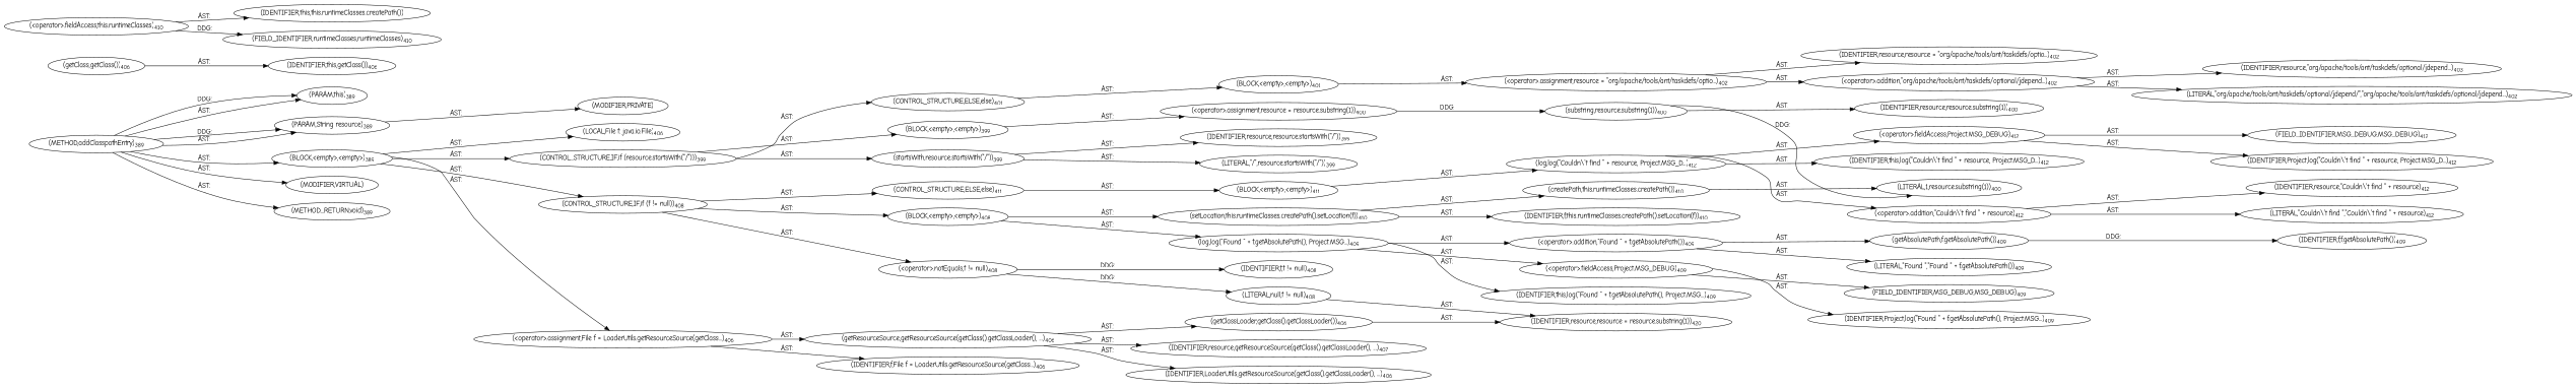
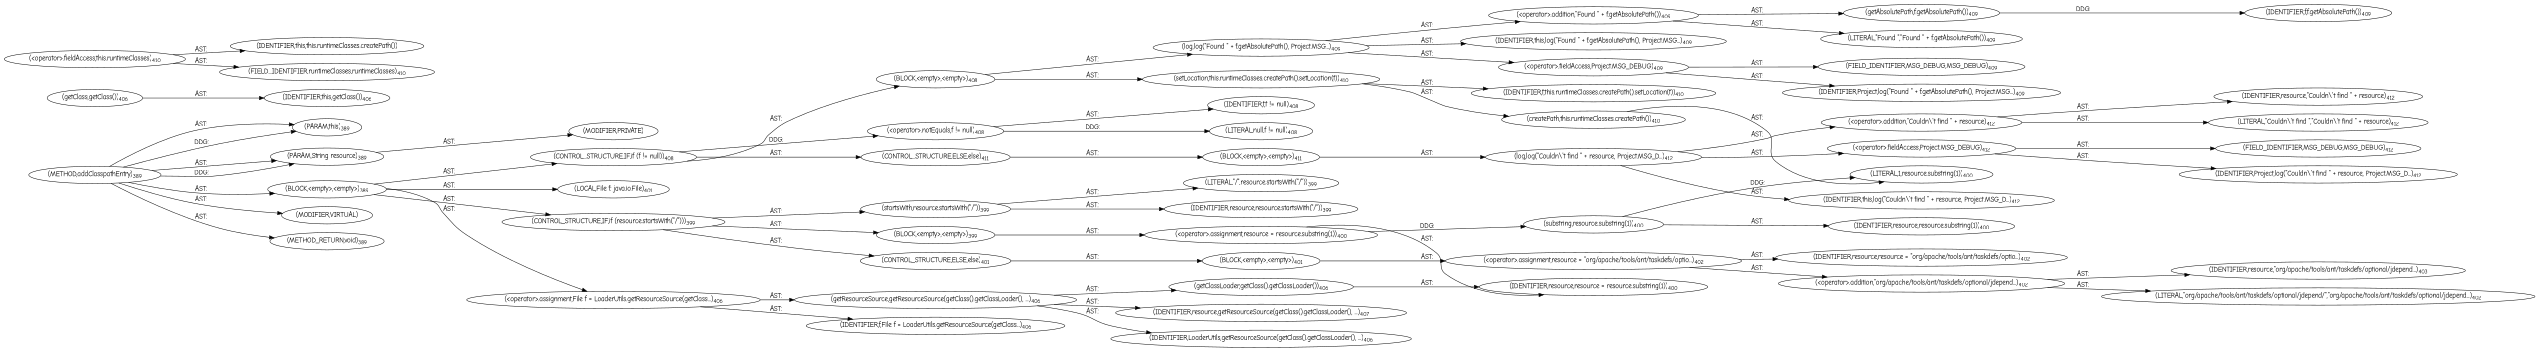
  digraph {
    fontname="Comic Neue"
    rankdir=LR
    node [fontname="Comic Neue"]
    edge [fontname="Comic Neue"]
    n1 [label=<(METHOD,addClasspathEntry)<SUB>389</SUB>>]
    n2 [label=<(PARAM,this)<SUB>389</SUB>>]
    n3 [label=<(PARAM,String resource)<SUB>389</SUB>>]
    n4 [label=<(BLOCK,&lt;empty&gt;,&lt;empty&gt;)<SUB>389</SUB>>]
    n5 [label=<(MODIFIER,VIRTUAL)>]
    n6 [label=<(METHOD_RETURN,void)<SUB>389</SUB>>]
    n7 [label=<(MODIFIER,PRIVATE)>]
    n8 [label=<(CONTROL_STRUCTURE,IF,if (resource.startsWith(&quot;/&quot;)))<SUB>399</SUB>>]
-   n9 [label=<(LOCAL,File f: java.io.File)<SUB>406</SUB>>]
+   n9 [label=<(LOCAL,File f: java.io.File)<SUB>401</SUB>>]
    n10 [label=<(&lt;operator&gt;.assignment,File f = LoaderUtils.getResourceSource(getClass...)<SUB>406</SUB>>]
    n11 [label=<(CONTROL_STRUCTURE,IF,if (f != null))<SUB>408</SUB>>]
    n12 [label=<(startsWith,resource.startsWith(&quot;/&quot;))<SUB>399</SUB>>]
    n13 [label=<(BLOCK,&lt;empty&gt;,&lt;empty&gt;)<SUB>399</SUB>>]
    n14 [label=<(CONTROL_STRUCTURE,ELSE,else)<SUB>401</SUB>>]
    n15 [label=<(IDENTIFIER,f,File f = LoaderUtils.getResourceSource(getClass...)<SUB>406</SUB>>]
    n16 [label=<(getResourceSource,getResourceSource(getClass().getClassLoader(), ...)<SUB>406</SUB>>]
    n17 [label=<(&lt;operator&gt;.notEquals,f != null)<SUB>408</SUB>>]
    n18 [label=<(BLOCK,&lt;empty&gt;,&lt;empty&gt;)<SUB>408</SUB>>]
    n19 [label=<(CONTROL_STRUCTURE,ELSE,else)<SUB>411</SUB>>]
    n20 [label=<(IDENTIFIER,resource,resource.startsWith(&quot;/&quot;))<SUB>399</SUB>>]
    n21 [label=<(LITERAL,&quot;/&quot;,resource.startsWith(&quot;/&quot;))<SUB>399</SUB>>]
    n22 [label=<(&lt;operator&gt;.assignment,resource = resource.substring(1))<SUB>400</SUB>>]
    n23 [label=<(BLOCK,&lt;empty&gt;,&lt;empty&gt;)<SUB>401</SUB>>]
-   n24 [label=<(IDENTIFIER,resource,resource = resource.substring(1))<SUB>420</SUB>>]
+   n24 [label=<(IDENTIFIER,resource,resource = resource.substring(1))<SUB>400</SUB>>]
    n25 [label=<(substring,resource.substring(1))<SUB>400</SUB>>]
    n26 [label=<(IDENTIFIER,resource,resource.substring(1))<SUB>400</SUB>>]
    n27 [label=<(LITERAL,1,resource.substring(1))<SUB>400</SUB>>]
    n28 [label=<(&lt;operator&gt;.assignment,resource = &quot;org/apache/tools/ant/taskdefs/optio...)<SUB>402</SUB>>]
    n29 [label=<(IDENTIFIER,resource,resource = &quot;org/apache/tools/ant/taskdefs/optio...)<SUB>402</SUB>>]
    n30 [label=<(&lt;operator&gt;.addition,&quot;org/apache/tools/ant/taskdefs/optional/jdepend...)<SUB>402</SUB>>]
    n31 [label=<(LITERAL,&quot;org/apache/tools/ant/taskdefs/optional/jdepend/&quot;,&quot;org/apache/tools/ant/taskdefs/optional/jdepend...)<SUB>402</SUB>>]
    n32 [label=<(IDENTIFIER,resource,&quot;org/apache/tools/ant/taskdefs/optional/jdepend...)<SUB>403</SUB>>]
    n33 [label=<(IDENTIFIER,LoaderUtils,getResourceSource(getClass().getClassLoader(), ...)<SUB>406</SUB>>]
    n34 [label=<(getClassLoader,getClass().getClassLoader())<SUB>406</SUB>>]
    n35 [label=<(IDENTIFIER,resource,getResourceSource(getClass().getClassLoader(), ...)<SUB>407</SUB>>]
    n36 [label=<(getClass,getClass())<SUB>406</SUB>>]
    n37 [label=<(IDENTIFIER,this,getClass())<SUB>406</SUB>>]
    n38 [label=<(IDENTIFIER,f,f != null)<SUB>408</SUB>>]
    n39 [label=<(LITERAL,null,f != null)<SUB>408</SUB>>]
    n40 [label=<(log,log(&quot;Found &quot; + f.getAbsolutePath(), Project.MSG...)<SUB>409</SUB>>]
    n41 [label=<(setLocation,this.runtimeClasses.createPath().setLocation(f))<SUB>410</SUB>>]
    n42 [label=<(BLOCK,&lt;empty&gt;,&lt;empty&gt;)<SUB>411</SUB>>]
    n43 [label=<(IDENTIFIER,this,log(&quot;Found &quot; + f.getAbsolutePath(), Project.MSG...)<SUB>409</SUB>>]
    n44 [label=<(&lt;operator&gt;.addition,&quot;Found &quot; + f.getAbsolutePath())<SUB>409</SUB>>]
    n45 [label=<(&lt;operator&gt;.fieldAccess,Project.MSG_DEBUG)<SUB>409</SUB>>]
    n46 [label=<(createPath,this.runtimeClasses.createPath())<SUB>410</SUB>>]
    n47 [label=<(IDENTIFIER,f,this.runtimeClasses.createPath().setLocation(f))<SUB>410</SUB>>]
    n48 [label=<(LITERAL,&quot;Found &quot;,&quot;Found &quot; + f.getAbsolutePath())<SUB>409</SUB>>]
    n49 [label=<(getAbsolutePath,f.getAbsolutePath())<SUB>409</SUB>>]
    n50 [label=<(IDENTIFIER,Project,log(&quot;Found &quot; + f.getAbsolutePath(), Project.MSG...)<SUB>409</SUB>>]
    n51 [label=<(FIELD_IDENTIFIER,MSG_DEBUG,MSG_DEBUG)<SUB>409</SUB>>]
    n52 [label=<(IDENTIFIER,f,f.getAbsolutePath())<SUB>409</SUB>>]
    n53 [label=<(&lt;operator&gt;.fieldAccess,this.runtimeClasses)<SUB>410</SUB>>]
    n54 [label=<(IDENTIFIER,this,this.runtimeClasses.createPath())>]
    n55 [label=<(FIELD_IDENTIFIER,runtimeClasses,runtimeClasses)<SUB>410</SUB>>]
    n56 [label=<(log,log(&quot;Couldn\'t find &quot; + resource, Project.MSG_D...)<SUB>412</SUB>>]
    n57 [label=<(IDENTIFIER,this,log(&quot;Couldn\'t find &quot; + resource, Project.MSG_D...)<SUB>412</SUB>>]
    n58 [label=<(&lt;operator&gt;.addition,&quot;Couldn\'t find &quot; + resource)<SUB>412</SUB>>]
    n59 [label=<(&lt;operator&gt;.fieldAccess,Project.MSG_DEBUG)<SUB>412</SUB>>]
    n60 [label=<(LITERAL,&quot;Couldn\'t find &quot;,&quot;Couldn\'t find &quot; + resource)<SUB>412</SUB>>]
    n61 [label=<(IDENTIFIER,resource,&quot;Couldn\'t find &quot; + resource)<SUB>412</SUB>>]
    n62 [label=<(IDENTIFIER,Project,log(&quot;Couldn\'t find &quot; + resource, Project.MSG_D...)<SUB>412</SUB>>]
    n63 [label=<(FIELD_IDENTIFIER,MSG_DEBUG,MSG_DEBUG)<SUB>412</SUB>>]
    n1 -> n2 [label="AST: "]
    n1 -> n2 [label="DDG: "]
    n1 -> n3 [label="AST: "]
    n1 -> n3 [label="DDG: "]
    n1 -> n4 [label="AST: "]
    n1 -> n5 [label="AST: "]
    n1 -> n6 [label="AST: "]
    n3 -> n7 [label="AST: "]
    n4 -> n8 [label="AST: "]
    n4 -> n9 [label="AST: "]
    n4 -> n10 [label="AST: "]
    n4 -> n11 [label="AST: "]
    n8 -> n12 [label="AST: "]
    n8 -> n13 [label="AST: "]
    n8 -> n14 [label="AST: "]
    n10 -> n15 [label="AST: "]
    n10 -> n16 [label="AST: "]
-   n11 -> n17 [label="AST: "]
+   n11 -> n17 [label="DDG: "]
    n11 -> n18 [label="AST: "]
    n11 -> n19 [label="AST: "]
    n12 -> n20 [label="AST: "]
    n12 -> n21 [label="AST: "]
    n13 -> n22 [label="AST: "]
    n14 -> n23 [label="AST: "]
    n16 -> n33 [label="AST: "]
    n16 -> n34 [label="AST: "]
    n16 -> n35 [label="AST: "]
-   n17 -> n38 [label="DDG: "]
+   n17 -> n38 [label="AST: "]
    n17 -> n39 [label="DDG: "]
    n18 -> n40 [label="AST: "]
    n18 -> n41 [label="AST: "]
    n19 -> n42 [label="AST: "]
-   n39 -> n24 [label="AST: "]
+   n22 -> n24 [label="AST: "]
    n22 -> n25 [label="DDG: "]
    n23 -> n28 [label="AST: "]
    n25 -> n26 [label="AST: "]
    n25 -> n27 [label="DDG: "]
    n28 -> n29 [label="AST: "]
    n28 -> n30 [label="AST: "]
    n30 -> n31 [label="AST: "]
    n30 -> n32 [label="AST: "]
    n34 -> n24 [label="AST: "]
    n36 -> n37 [label="AST: "]
    n40 -> n43 [label="AST: "]
    n40 -> n44 [label="AST: "]
    n40 -> n45 [label="AST: "]
    n41 -> n46 [label="AST: "]
    n41 -> n47 [label="AST: "]
    n42 -> n56 [label="AST: "]
    n44 -> n48 [label="AST: "]
    n44 -> n49 [label="AST: "]
    n45 -> n50 [label="AST: "]
    n45 -> n51 [label="AST: "]
    n46 -> n27 [label="AST: "]
    n49 -> n52 [label="DDG: "]
    n53 -> n54 [label="AST: "]
-   n53 -> n55 [label="DDG: "]
+   n53 -> n55 [label="AST: "]
    n56 -> n57 [label="AST: "]
    n56 -> n58 [label="AST: "]
    n56 -> n59 [label="AST: "]
    n58 -> n60 [label="AST: "]
    n58 -> n61 [label="AST: "]
    n59 -> n62 [label="AST: "]
    n59 -> n63 [label="AST: "]
  }
